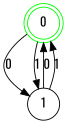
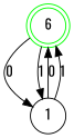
  digraph {
    fontname=Oswald
    node [fontname=Oswald]
    edge [fontname=Oswald]
-   0 [color=green shape=doublecircle]
+   0 [color=green shape=doublecircle label=6]
    1 [color=black shape=circle]
    0 -> 1 [label=0]
    0 -> 1 [label=1]
    1 -> 0 [label=0]
    1 -> 0 [label=1]
  }
